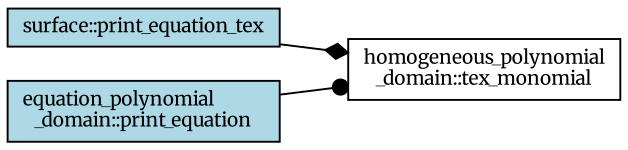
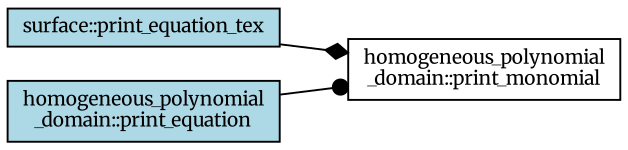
  digraph {
    fontname=Merriweather
    rankdir=LR
    node [color=black fillcolor=lightblue fontname=Merriweather fontsize=10 shape=record style=filled]
    edge [color=black fontname=Merriweather fontsize=10 labelfontname=Helvetica labelfontsize=10 style=solid]
    n1 [fontcolor=black height=0.2 label="surface::print_equation_tex" width=0.4]
-   n2 [fillcolor=white height=0.2 label="homogeneous_polynomial\l_domain::tex_monomial" width=0.4]
-   n3 [height=0.2 label="equation_polynomial\l_domain::print_equation" width=0.4]
+   n2 [fillcolor=white height=0.2 label="homogeneous_polynomial\l_domain::print_monomial" width=0.4]
+   n3 [height=0.2 label="homogeneous_polynomial\l_domain::print_equation" width=0.4]
    n1 -> n2 [arrowhead=diamond]
    n3 -> n2 [arrowhead=dot]
  }
